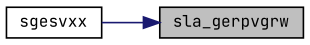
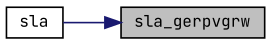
  digraph {
    rankdir=RL
    fontname="JetBrains Mono"
    node [color=black fontname="JetBrains Mono" fontsize=10 shape=record style=filled]
    n1 [fillcolor=grey75 fontcolor=black height=0.2 label=sla_gerpvgrw width=0.4]
-   n2 [fillcolor=white height=0.2 label=sgesvxx width=0.4]
+   n2 [fillcolor=white height=0.2 label=sla width=0.4]
    n1 -> n2 [color=midnightblue dir=back fontname="JetBrains Mono" fontsize=10 labelfontname=Helvetica labelfontsize=10 style=solid]
  }
